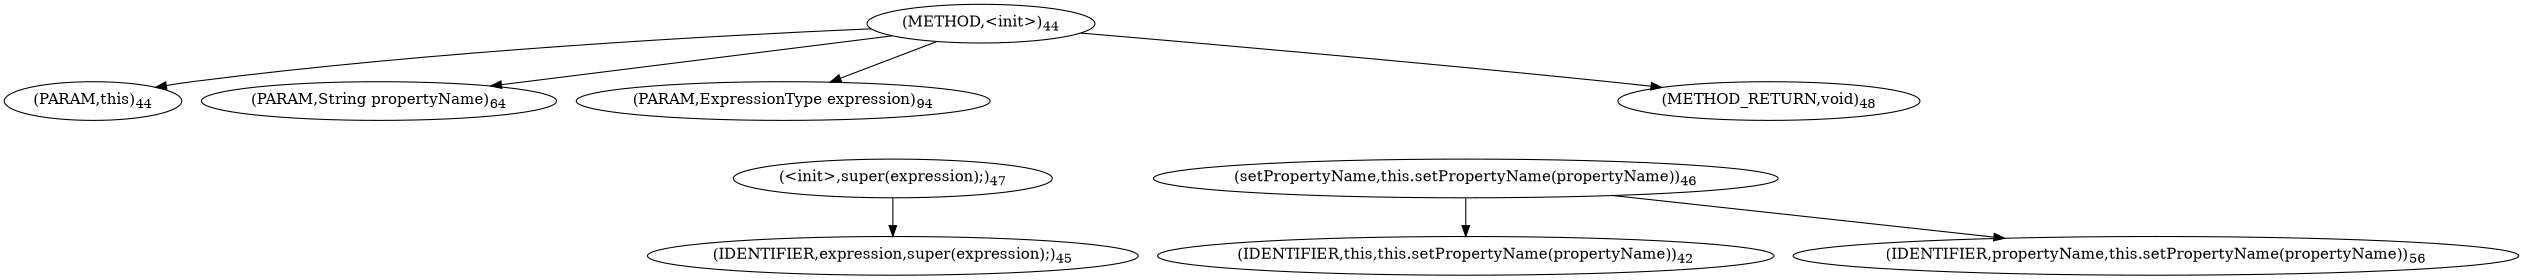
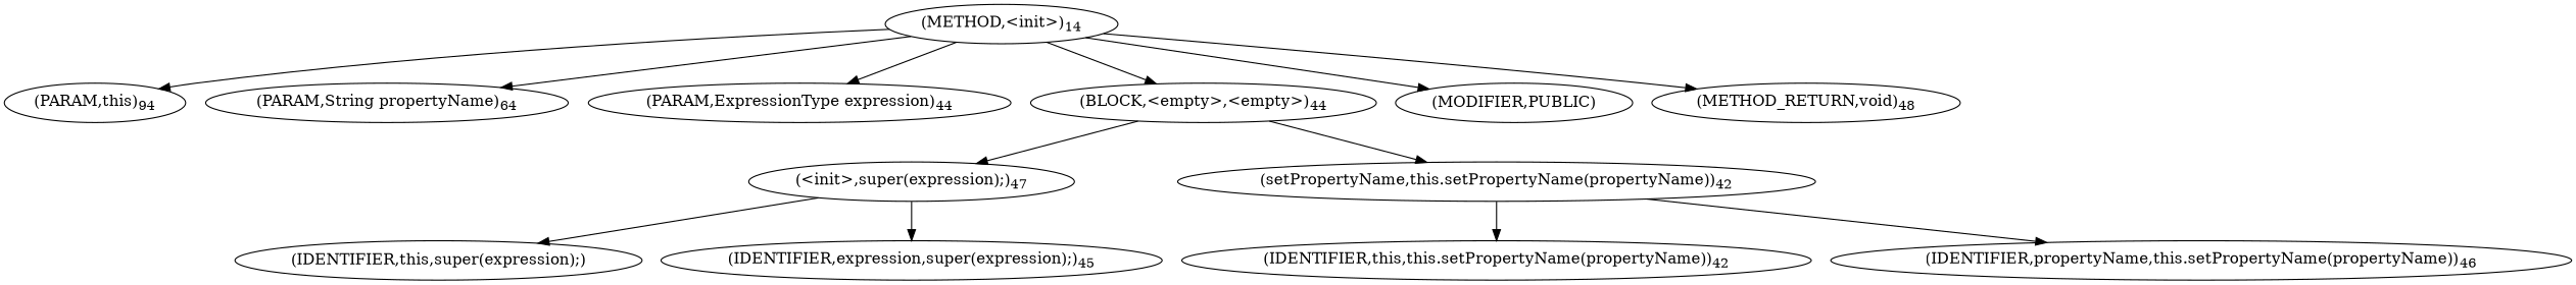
  digraph {
-   n1 [label=<(METHOD,&lt;init&gt;)<SUB>44</SUB>>]
-   n2 [label=<(PARAM,this)<SUB>44</SUB>>]
+   n1 [label=<(METHOD,&lt;init&gt;)<SUB>14</SUB>>]
+   n2 [label=<(PARAM,this)<SUB>94</SUB>>]
    n3 [label=<(PARAM,String propertyName)<SUB>64</SUB>>]
-   n4 [label=<(PARAM,ExpressionType expression)<SUB>94</SUB>>]
+   n4 [label=<(PARAM,ExpressionType expression)<SUB>44</SUB>>]
+   n5 [label=<(BLOCK,&lt;empty&gt;,&lt;empty&gt;)<SUB>44</SUB>>]
+   n6 [label=<(MODIFIER,PUBLIC)>]
    n7 [label=<(METHOD_RETURN,void)<SUB>48</SUB>>]
    n8 [label=<(&lt;init&gt;,super(expression);)<SUB>47</SUB>>]
-   n9 [label=<(setPropertyName,this.setPropertyName(propertyName))<SUB>46</SUB>>]
+   n9 [label=<(setPropertyName,this.setPropertyName(propertyName))<SUB>42</SUB>>]
+   n10 [label=<(IDENTIFIER,this,super(expression);)>]
    n11 [label=<(IDENTIFIER,expression,super(expression);)<SUB>45</SUB>>]
    n12 [label=<(IDENTIFIER,this,this.setPropertyName(propertyName))<SUB>42</SUB>>]
-   n13 [label=<(IDENTIFIER,propertyName,this.setPropertyName(propertyName))<SUB>56</SUB>>]
+   n13 [label=<(IDENTIFIER,propertyName,this.setPropertyName(propertyName))<SUB>46</SUB>>]
    n1 -> n2
    n1 -> n3
    n1 -> n4
+   n1 -> n5
+   n1 -> n6
    n1 -> n7
+   n5 -> n8
+   n5 -> n9
+   n8 -> n10
    n8 -> n11
    n9 -> n12
    n9 -> n13
  }
